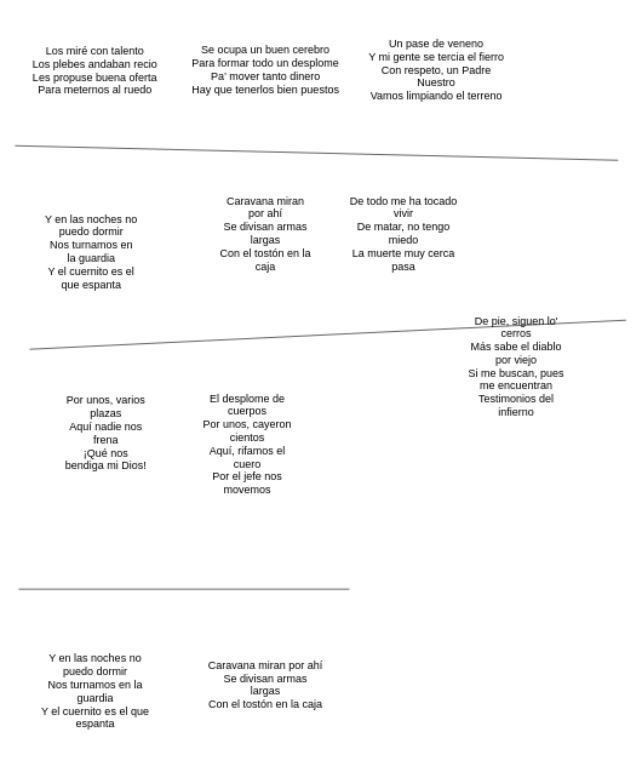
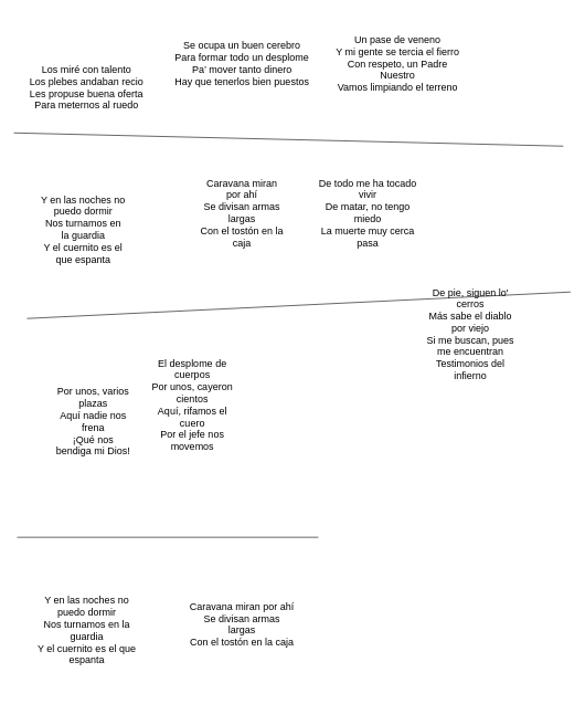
  <mxCell id="0" />
  <mxCell id="1" parent="0" />
- <mxCell id="2" value="Los miré con talento&lt;br&gt;Los plebes andaban recio&lt;br&gt;Les propuse buena oferta&lt;br&gt;Para meternos al ruedo&lt;br&gt;&lt;br&gt;" style="text;html=1;strokeColor=none;fillColor=none;align=center;verticalAlign=middle;whiteSpace=wrap;rounded=0;fontSize=15;" vertex="1" parent="1"><mxGeometry x="25" y="50" width="210" height="110" as="geometry" /></mxCell>
+ <mxCell id="2" value="Los miré con talento&lt;br&gt;Los plebes andaban recio&lt;br&gt;Les propuse buena oferta&lt;br&gt;Para meternos al ruedo&lt;br&gt;&lt;br&gt;" style="text;html=1;strokeColor=none;fillColor=none;align=center;verticalAlign=middle;whiteSpace=wrap;rounded=0;fontSize=15;" vertex="1" parent="1"><mxGeometry x="25" y="85" width="210" height="110" as="geometry" /></mxCell>
  <mxCell id="3" value="Se ocupa un buen cerebro&lt;br&gt;Para formar todo un desplome&lt;br&gt;Pa’ mover tanto dinero&lt;br&gt;Hay que tenerlos bien puestos" style="text;html=1;strokeColor=none;fillColor=none;align=center;verticalAlign=middle;whiteSpace=wrap;rounded=0;fontSize=15;" vertex="1" parent="1"><mxGeometry x="260" y="20" width="210" height="150" as="geometry" /></mxCell>
  <mxCell id="4" value="Un pase de veneno&lt;br&gt;Y mi gente se tercia el fierro&lt;br&gt;Con respeto, un Padre Nuestro&lt;br&gt;Vamos limpiando el terreno" style="text;html=1;strokeColor=none;fillColor=none;align=center;verticalAlign=middle;whiteSpace=wrap;rounded=0;fontSize=15;" vertex="1" parent="1"><mxGeometry x="500" y="20" width="200" height="150" as="geometry" /></mxCell>
  <mxCell id="5" value="Y en las noches no puedo dormir&lt;br&gt;Nos turnamos en la guardia&lt;br&gt;Y el cuernito es el que espanta" style="text;html=1;strokeColor=none;fillColor=none;align=center;verticalAlign=middle;whiteSpace=wrap;rounded=0;fontSize=15;" vertex="1" parent="1"><mxGeometry x="60" y="270" width="130" height="150" as="geometry" /></mxCell>
  <mxCell id="6" value="De todo me ha tocado vivir&lt;br&gt;De matar, no tengo miedo&lt;br&gt;La muerte muy cerca pasa" style="text;html=1;strokeColor=none;fillColor=none;align=center;verticalAlign=middle;whiteSpace=wrap;rounded=0;fontSize=15;" vertex="1" parent="1"><mxGeometry x="470" y="230" width="170" height="180" as="geometry" /></mxCell>
  <mxCell id="7" value="Caravana miran por ahí&lt;br&gt;Se divisan armas largas&lt;br&gt;Con el tostón en la caja" style="text;html=1;strokeColor=none;fillColor=none;align=center;verticalAlign=middle;whiteSpace=wrap;rounded=0;fontSize=15;" vertex="1" parent="1"><mxGeometry x="300" y="250" width="130" height="140" as="geometry" /></mxCell>
- <mxCell id="8" value="Por unos, varios plazas&lt;br&gt;Aquí nadie nos frena&lt;br&gt;¡Qué nos bendiga mi Dios!" style="text;html=1;strokeColor=none;fillColor=none;align=center;verticalAlign=middle;whiteSpace=wrap;rounded=0;fontSize=15;" vertex="1" parent="1"><mxGeometry x="85" y="550" width="120" height="90" as="geometry" /></mxCell>
- <mxCell id="9" value="El desplome de cuerpos&lt;br&gt;Por unos, cayeron cientos&lt;br&gt;Aquí, rifamos el cuero&lt;br&gt;Por el jefe nos movemos" style="text;html=1;strokeColor=none;fillColor=none;align=center;verticalAlign=middle;whiteSpace=wrap;rounded=0;fontSize=15;" vertex="1" parent="1"><mxGeometry x="270" y="540" width="140" height="140" as="geometry" /></mxCell>
+ <mxCell id="8" value="Por unos, varios plazas&lt;br&gt;Aquí nadie nos frena&lt;br&gt;¡Qué nos bendiga mi Dios!" style="text;html=1;strokeColor=none;fillColor=none;align=center;verticalAlign=middle;whiteSpace=wrap;rounded=0;fontSize=15;" vertex="1" parent="1"><mxGeometry x="80" y="590" width="120" height="90" as="geometry" /></mxCell>
+ <mxCell id="9" value="El desplome de cuerpos&lt;br&gt;Por unos, cayeron cientos&lt;br&gt;Aquí, rifamos el cuero&lt;br&gt;Por el jefe nos movemos" style="text;html=1;strokeColor=none;fillColor=none;align=center;verticalAlign=middle;whiteSpace=wrap;rounded=0;fontSize=15;" vertex="1" parent="1"><mxGeometry x="220" y="540" width="140" height="140" as="geometry" /></mxCell>
  <mxCell id="10" value="" style="endArrow=none;html=1;rounded=0;fontSize=15;" edge="1" parent="1"><mxGeometry width="50" height="50" relative="1" as="geometry"><mxPoint x="40" y="480" as="sourcePoint" /><mxPoint x="861" y="440" as="targetPoint" /></mxGeometry></mxCell>
  <mxCell id="11" value="" style="endArrow=none;html=1;rounded=0;fontSize=15;" edge="1" parent="1"><mxGeometry width="50" height="50" relative="1" as="geometry"><mxPoint y="200" as="sourcePoint" x="20" /><mxPoint x="850" y="220" as="targetPoint" /></mxGeometry></mxCell>
  <mxCell id="12" value="" style="endArrow=none;html=1;rounded=0;fontSize=15;" edge="1" parent="1"><mxGeometry width="50" height="50" relative="1" as="geometry"><mxPoint x="25" y="810" as="sourcePoint" /><mxPoint x="480" y="810" as="targetPoint" /></mxGeometry></mxCell>
  <mxCell id="13" value="De pie, siguen lo' cerros&lt;br&gt;Más sabe el diablo por viejo&lt;br&gt;Si me buscan, pues me encuentran&lt;br&gt;Testimonios del infierno" style="text;html=1;strokeColor=none;fillColor=none;align=center;verticalAlign=middle;whiteSpace=wrap;rounded=0;fontSize=15;" vertex="1" parent="1"><mxGeometry x="640" y="430" width="140" height="145" as="geometry" /></mxCell>
  <mxCell id="14" value="Y en las noches no puedo dormir&lt;br&gt;Nos turnamos en la guardia&lt;br&gt;Y el cuernito es el que espanta" style="text;html=1;strokeColor=none;fillColor=none;align=center;verticalAlign=middle;whiteSpace=wrap;rounded=0;fontSize=15;" vertex="1" parent="1"><mxGeometry x="52.5" y="860" width="155" height="180" as="geometry" /></mxCell>
  <mxCell id="15" value="Caravana miran por ahí&lt;br&gt;Se divisan armas largas&lt;br&gt;Con el tostón en la caja&lt;br&gt;&lt;br&gt;" style="text;html=1;strokeColor=none;fillColor=none;align=center;verticalAlign=middle;whiteSpace=wrap;rounded=0;fontSize=15;" vertex="1" parent="1"><mxGeometry x="285" y="900" width="160" height="100" as="geometry" /></mxCell>
